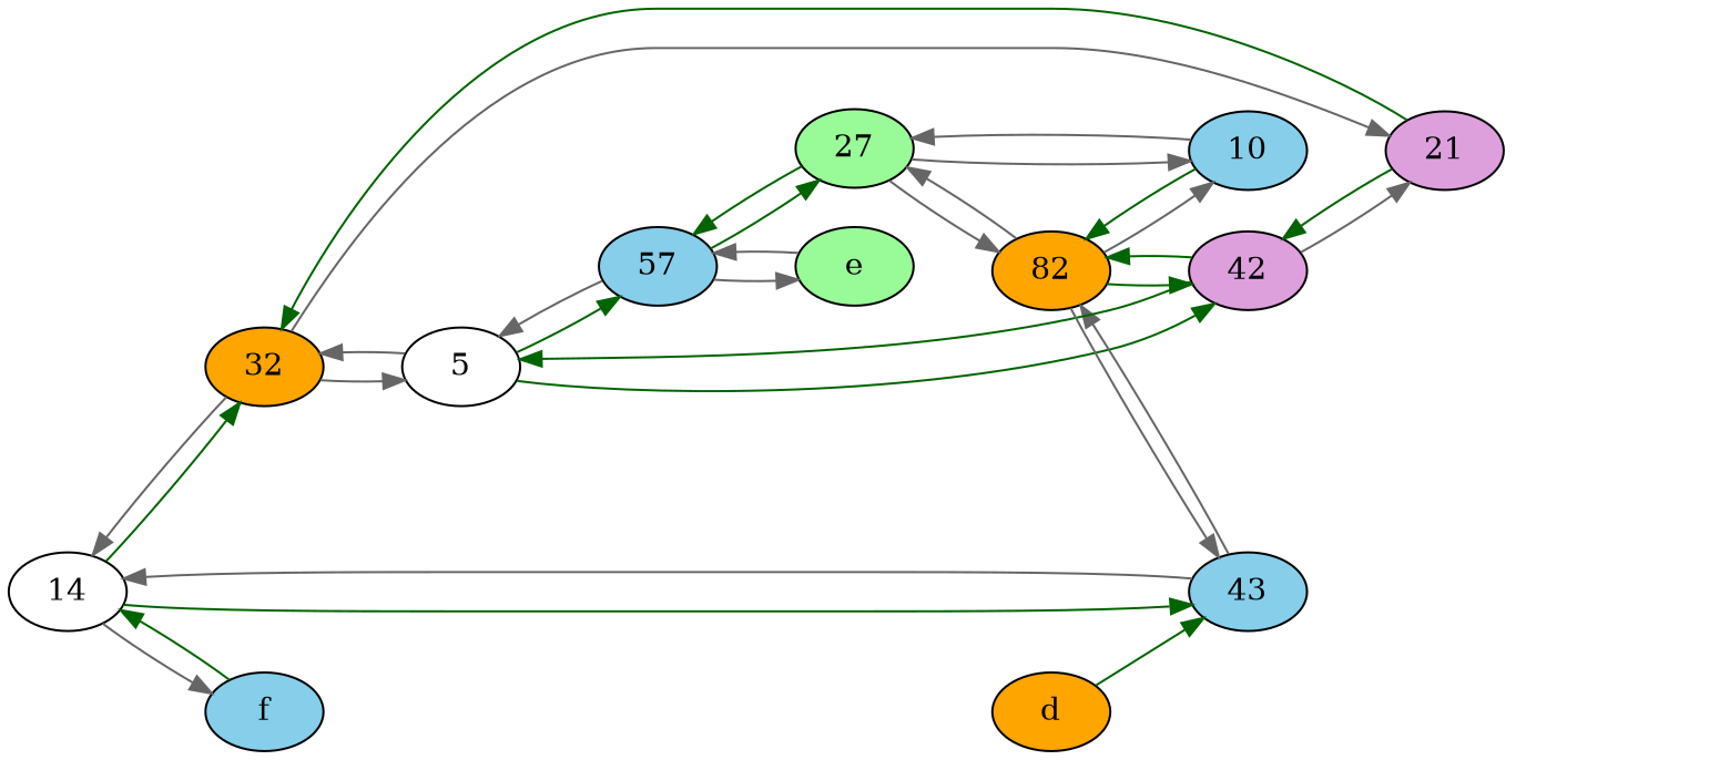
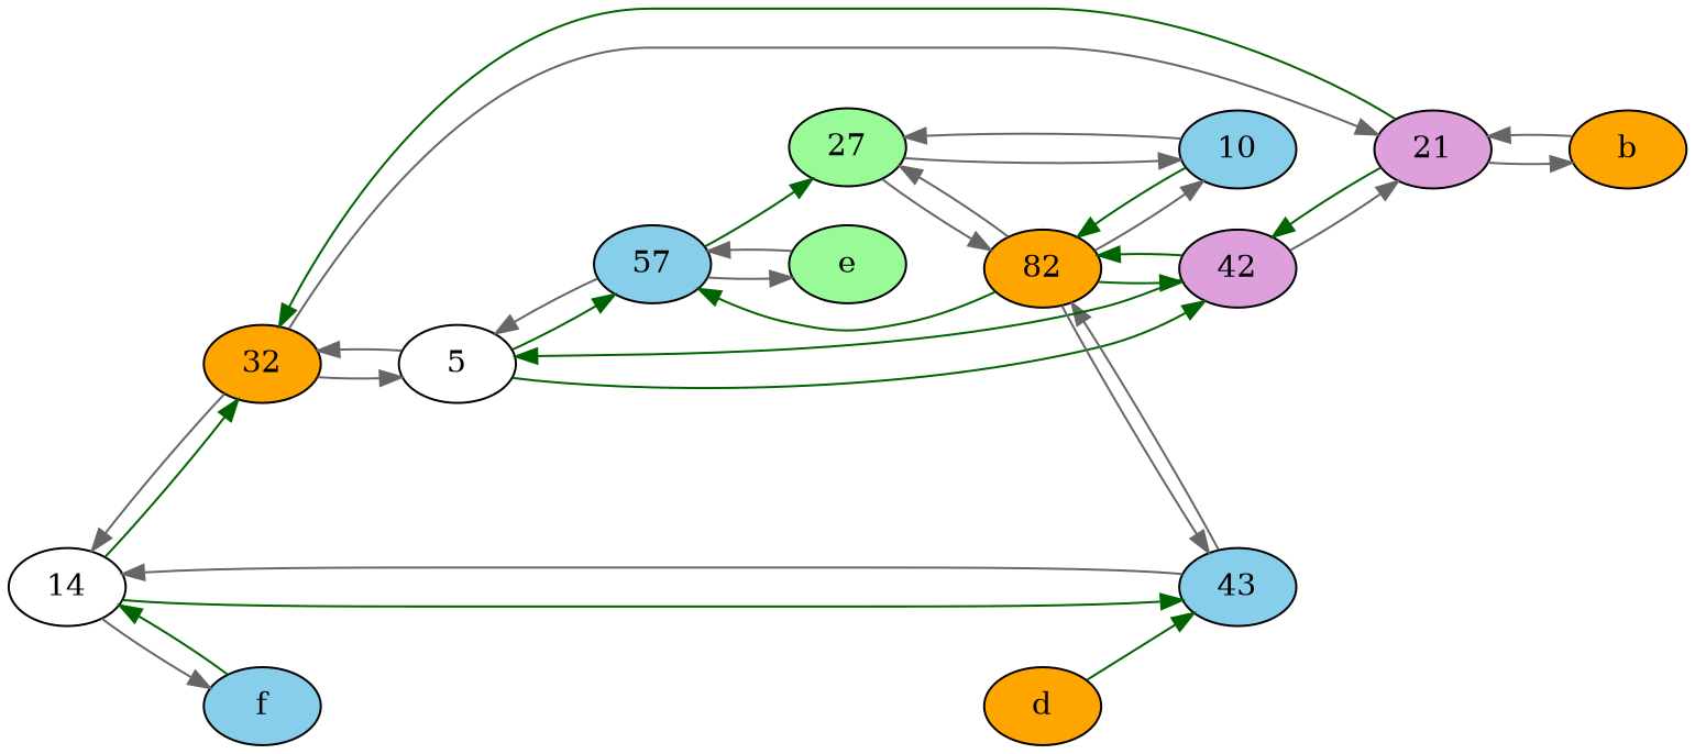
  digraph {
    rankdir=LR
    node [fillcolor=orange style=filled]
    edge [color=gray40]
    14 [fillcolor=white]
    32
    21 [fillcolor=plum]
    5 [fillcolor=white]
    f [fillcolor=skyblue]
    43 [fillcolor=skyblue]
+   b
    42 [fillcolor=plum]
    57 [fillcolor=skyblue]
    27 [fillcolor=palegreen]
    10 [fillcolor=skyblue]
    n12 [label=82]
    e [fillcolor=palegreen]
    d
    14 -> 32 [color=darkgreen]
    14 -> f
    14 -> 43 [color=darkgreen]
    32 -> 14
    32 -> 21
    32 -> 5
    21 -> 32 [color=darkgreen]
+   21 -> b
    21 -> 42 [color=darkgreen]
    5 -> 32
    5 -> 42 [color=darkgreen]
    5 -> 57 [color=darkgreen]
    f -> 14 [color=darkgreen]
    43 -> 14
    43 -> n12
+   b -> 21
    42 -> 21
    42 -> 5 [color=darkgreen]
    42 -> n12 [color=darkgreen]
    57 -> 5
    57 -> 27 [color=darkgreen]
    57 -> e
-   27 -> 57 [color=darkgreen]
+   n12 -> 57 [color=darkgreen]
    27 -> 10
    27 -> n12
    10 -> 27
    10 -> n12 [color=darkgreen]
    n12 -> 43
    n12 -> 42 [color=darkgreen]
    n12 -> 27
    n12 -> 10
    e -> 57
    d -> 43 [color=darkgreen]
  }
